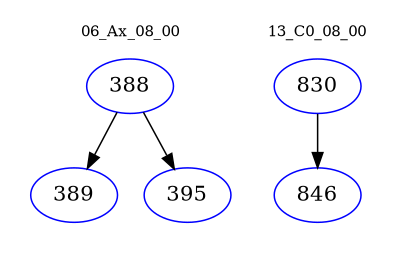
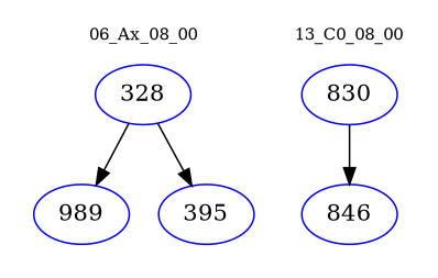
  digraph {
    node [color=blue]
    edge [color=black]
-   n1 [label=388]
-   n2 [label=389]
+   n1 [label=328]
+   n2 [label=989]
    n3 [label=395]
    n4 [label=830]
    n5 [label=846]
    subgraph cluster_1 {
      color=white
      fontsize=10
      label="06_Ax_08_00"
      n1
      n2
      n3
    }
    subgraph cluster_2 {
      color=white
      fontsize=10
      label="13_C0_08_00"
      n4
      n5
    }
    n1 -> n2
    n1 -> n3
    n4 -> n5
  }
